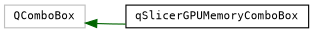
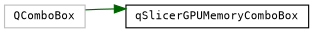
  digraph {
    rankdir=LR
    fontname="DejaVu Sans Mono"
    node [fontname="DejaVu Sans Mono" fontsize=10 shape=record]
    n1 [color=grey75 height=0.2 label=QComboBox width=0.4]
    n2 [color=black height=0.2 label=qSlicerGPUMemoryComboBox width=0.4]
-   n1 -> n2 [color=darkgreen dir=back fontname="DejaVu Sans Mono" fontsize=10 labelfontname=Helvetica labelfontsize=10 style=solid]
+   n2 -> n1 [color=darkgreen dir=back fontname="DejaVu Sans Mono" fontsize=10 labelfontname=Helvetica labelfontsize=10 style=solid]
  }
